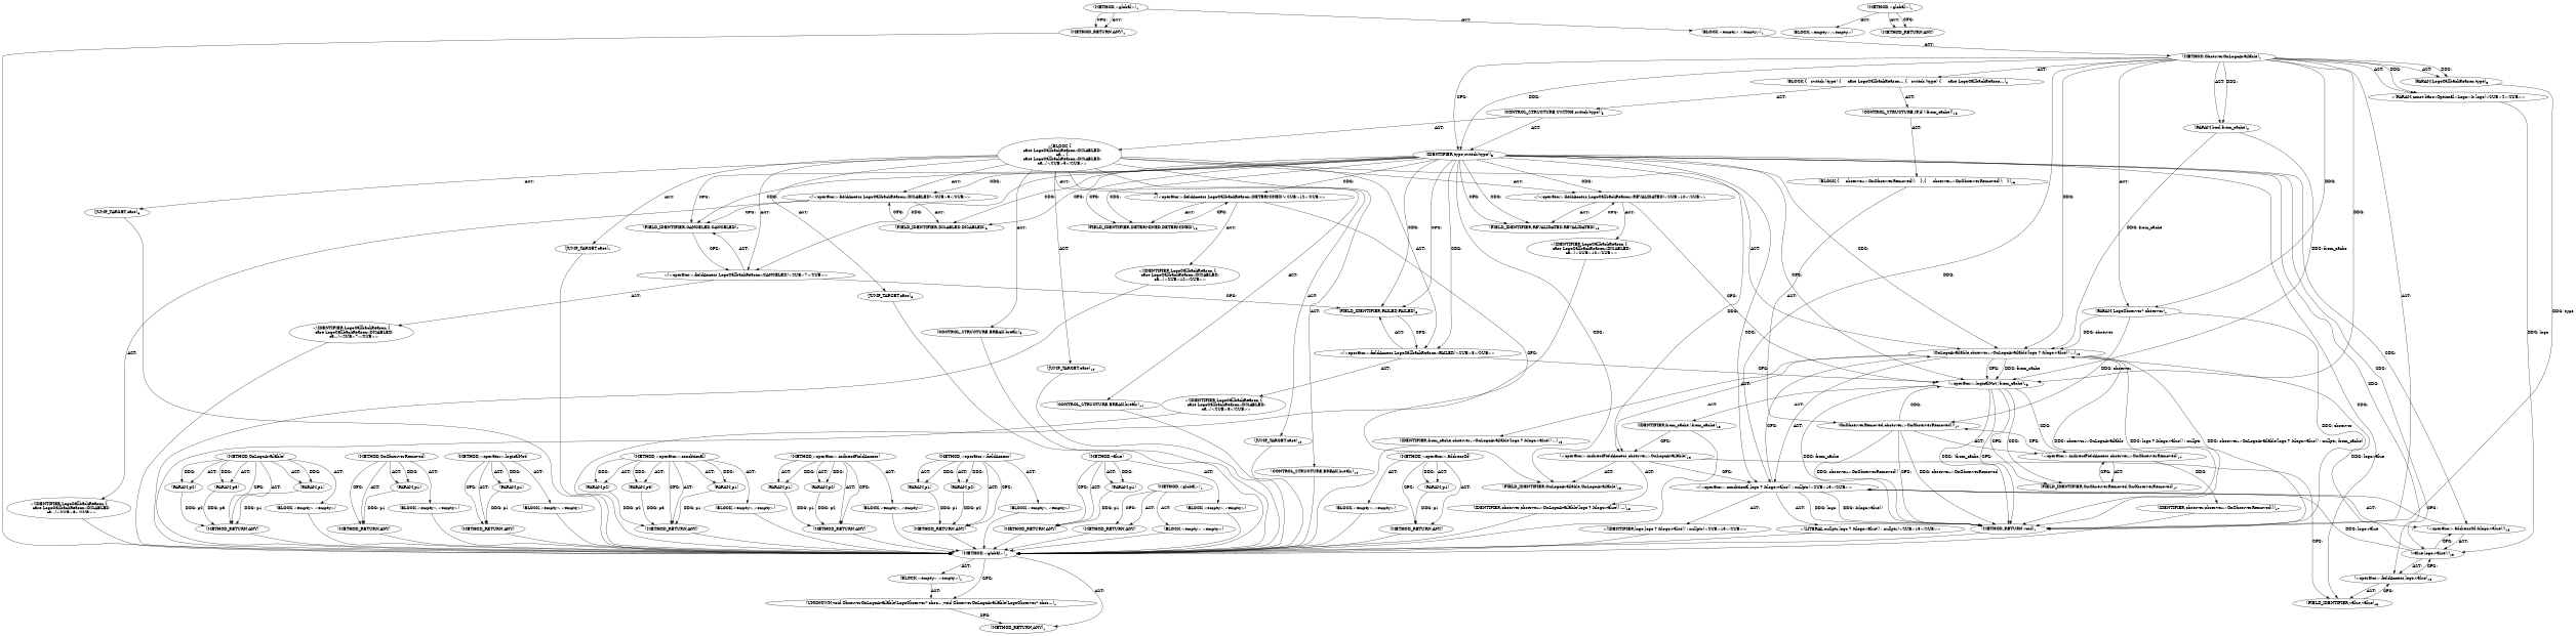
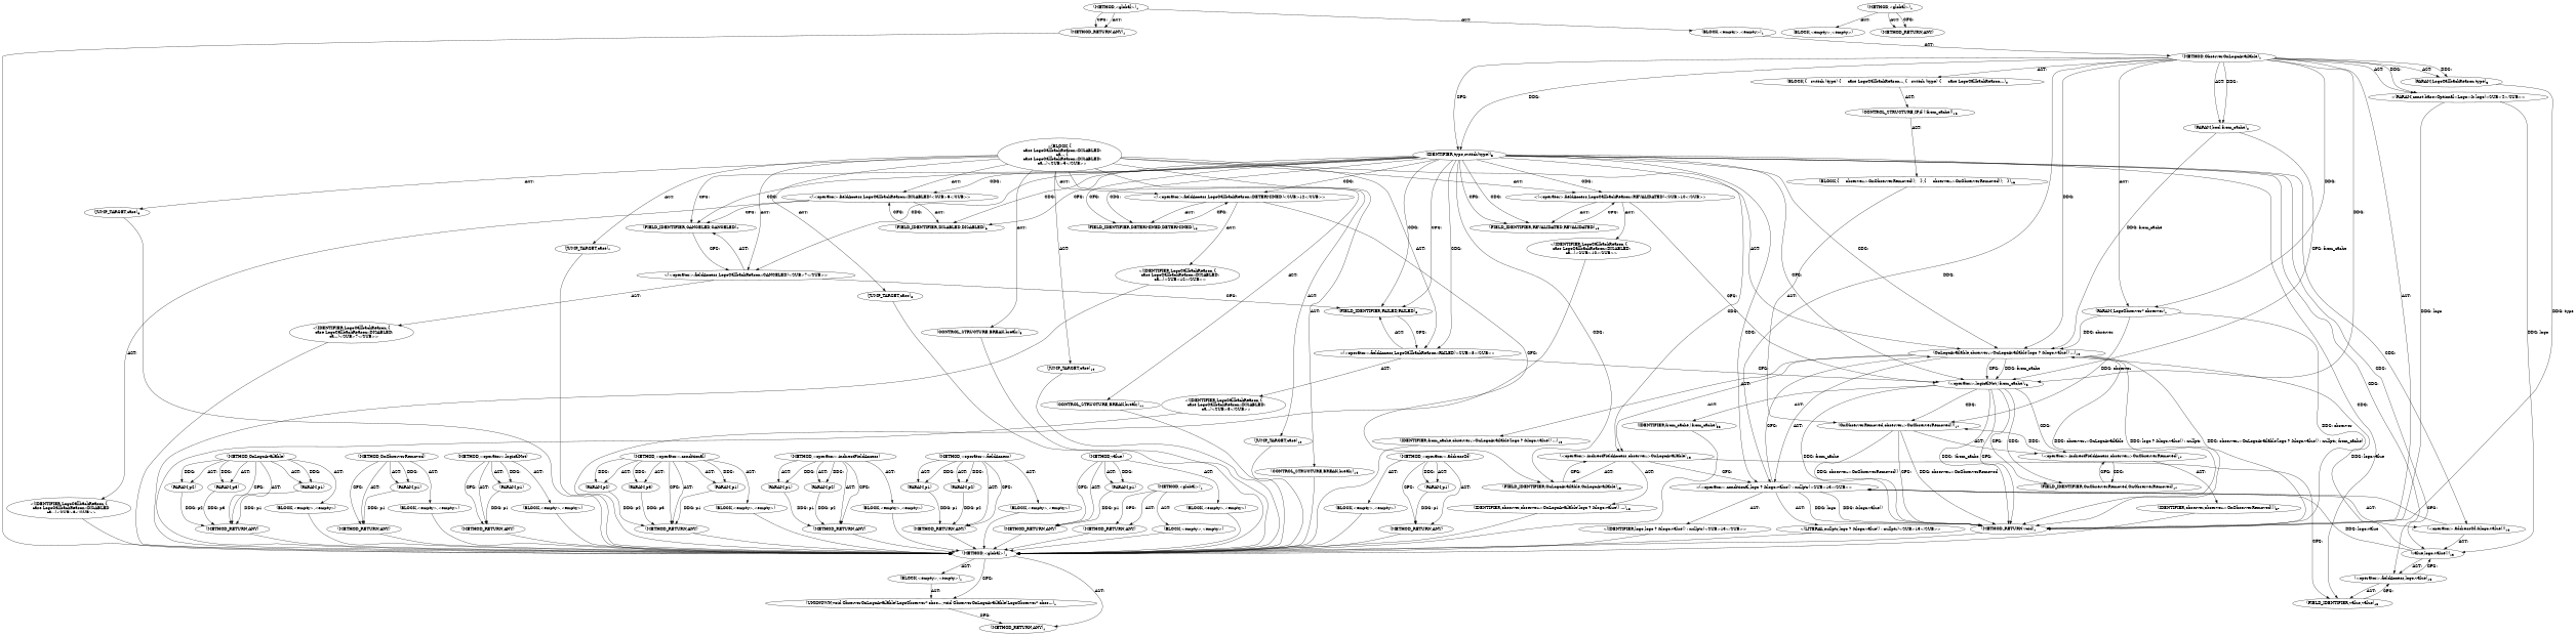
  digraph {
    n1 [label=<(METHOD,&lt;operator&gt;.addressOf)>]
    n2 [label=<(PARAM,p1)>]
    n3 [label=<(BLOCK,&lt;empty&gt;,&lt;empty&gt;)>]
    n4 [label=<(METHOD_RETURN,ANY)>]
    n5 [label=<(METHOD,&lt;global&gt;)<SUB>1</SUB>>]
    n6 [label=<(BLOCK,&lt;empty&gt;,&lt;empty&gt;)<SUB>1</SUB>>]
    n7 [label=<(UNKNOWN,void ObserverOnLogoAvailable(LogoObserver* obse...,void ObserverOnLogoAvailable(LogoObserver* obse...)<SUB>1</SUB>>]
    n8 [label=<(METHOD_RETURN,ANY)<SUB>1</SUB>>]
    n9 [label=<(METHOD,&lt;global&gt;)<SUB>1</SUB>>]
    n10 [label=<(BLOCK,&lt;empty&gt;,&lt;empty&gt;)<SUB>1</SUB>>]
    n11 [label=<(METHOD_RETURN,ANY)<SUB>1</SUB>>]
    n12 [label=<(METHOD,ObserverOnLogoAvailable)<SUB>1</SUB>>]
    n13 [label=<(PARAM,LogoObserver* observer)<SUB>1</SUB>>]
    n14 [label=<(PARAM,bool from_cache)<SUB>2</SUB>>]
    n15 [label=<(PARAM,LogoCallbackReason type)<SUB>3</SUB>>]
    n16 [label="<(PARAM,const base::Optional&lt;Logo&gt;&amp; logo)<SUB>4</SUB>>"]
    n17 [label=<(BLOCK,{   switch (type) {     case LogoCallbackReason...,{   switch (type) {     case LogoCallbackReason...)<SUB>4</SUB>>]
    n18 [label=<(IDENTIFIER,type,switch(type))<SUB>5</SUB>>]
    n19 [label=<(OnLogoAvailable,observer-&gt;OnLogoAvailable(logo ? &amp;logo.value() ...)<SUB>13</SUB>>]
    n20 [label="<(&lt;operator&gt;.conditional,logo ? &amp;logo.value() : nullptr)<SUB>13</SUB>>"]
    n21 [label=<(&lt;operator&gt;.logicalNot,!from_cache)<SUB>76</SUB>>]
    n22 [label=<(METHOD_RETURN,void)<SUB>1</SUB>>]
    n23 [label=<(OnObserverRemoved,observer-&gt;OnObserverRemoved())<SUB>17</SUB>>]
    n24 [label=<(value,logo.value())<SUB>13</SUB>>]
-   n25 [label=<(CONTROL_STRUCTURE,SWITCH,switch(type))<SUB>5</SUB>>]
    n26 [label=<(CONTROL_STRUCTURE,IF,if (!from_cache))<SUB>16</SUB>>]
    n27 [label="<(&lt;operator&gt;.fieldAccess,LogoCallbackReason::DISABLED)<SUB>6</SUB>>"]
    n28 [label=<(FIELD_IDENTIFIER,DISABLED,DISABLED)<SUB>6</SUB>>]
    n29 [label="<(&lt;operator&gt;.fieldAccess,LogoCallbackReason::CANCELED)<SUB>7</SUB>>"]
    n30 [label=<(FIELD_IDENTIFIER,CANCELED,CANCELED)<SUB>7</SUB>>]
    n31 [label="<(&lt;operator&gt;.fieldAccess,LogoCallbackReason::FAILED)<SUB>8</SUB>>"]
    n32 [label=<(FIELD_IDENTIFIER,FAILED,FAILED)<SUB>8</SUB>>]
    n33 [label="<(&lt;operator&gt;.fieldAccess,LogoCallbackReason::REVALIDATED)<SUB>10</SUB>>"]
    n34 [label=<(FIELD_IDENTIFIER,REVALIDATED,REVALIDATED)<SUB>10</SUB>>]
    n35 [label="<(&lt;operator&gt;.fieldAccess,LogoCallbackReason::DETERMINED)<SUB>12</SUB>>"]
    n36 [label=<(FIELD_IDENTIFIER,DETERMINED,DETERMINED)<SUB>12</SUB>>]
    n37 [label=<(&lt;operator&gt;.indirectFieldAccess,observer-&gt;OnLogoAvailable)<SUB>13</SUB>>]
    n38 [label=<(FIELD_IDENTIFIER,OnLogoAvailable,OnLogoAvailable)<SUB>13</SUB>>]
    n39 [label=<(&lt;operator&gt;.addressOf,&amp;logo.value())<SUB>13</SUB>>]
    n40 [label=<(&lt;operator&gt;.fieldAccess,logo.value)<SUB>13</SUB>>]
    n41 [label=<(FIELD_IDENTIFIER,value,value)<SUB>13</SUB>>]
    n42 [label=<(IDENTIFIER,from_cache,observer-&gt;OnLogoAvailable(logo ? &amp;logo.value() ...)<SUB>13</SUB>>]
    n43 [label="<(IDENTIFIER,logo,logo ? &amp;logo.value() : nullptr)<SUB>13</SUB>>"]
    n44 [label="<(LITERAL,nullptr,logo ? &amp;logo.value() : nullptr)<SUB>13</SUB>>"]
-   n45 [label=<(IDENTIFIER,from_cache,!from_cache)<SUB>16</SUB>>]
+   n45 [label=<(IDENTIFIER,from_cache,!from_cache)<SUB>56</SUB>>]
    n46 [label=<(&lt;operator&gt;.indirectFieldAccess,observer-&gt;OnObserverRemoved)<SUB>17</SUB>>]
    n47 [label=<(FIELD_IDENTIFIER,OnObserverRemoved,OnObserverRemoved)<SUB>17</SUB>>]
    n48 [label="<(BLOCK,{\n    case LogoCallbackReason::DISABLED:\n    ca...,{\n    case LogoCallbackReason::DISABLED:\n    ca...)<SUB>5</SUB>>"]
    n49 [label=<(BLOCK,{     observer-&gt;OnObserverRemoved();   },{     observer-&gt;OnObserverRemoved();   })<SUB>16</SUB>>]
    n50 [label=<(JUMP_TARGET,case)<SUB>6</SUB>>]
    n51 [label=<(JUMP_TARGET,case)<SUB>7</SUB>>]
    n52 [label=<(JUMP_TARGET,case)<SUB>8</SUB>>]
    n53 [label=<(CONTROL_STRUCTURE,BREAK,break;)<SUB>9</SUB>>]
    n54 [label=<(JUMP_TARGET,case)<SUB>10</SUB>>]
    n55 [label=<(CONTROL_STRUCTURE,BREAK,break;)<SUB>11</SUB>>]
    n56 [label=<(JUMP_TARGET,case)<SUB>12</SUB>>]
    n57 [label=<(CONTROL_STRUCTURE,BREAK,break;)<SUB>14</SUB>>]
    n58 [label="<(IDENTIFIER,LogoCallbackReason,{\n    case LogoCallbackReason::DISABLED:\n    ca...)<SUB>6</SUB>>"]
    n59 [label="<(IDENTIFIER,LogoCallbackReason,{\n    case LogoCallbackReason::DISABLED:\n    ca...)<SUB>7</SUB>>"]
    n60 [label="<(IDENTIFIER,LogoCallbackReason,{\n    case LogoCallbackReason::DISABLED:\n    ca...)<SUB>8</SUB>>"]
    n61 [label="<(IDENTIFIER,LogoCallbackReason,{\n    case LogoCallbackReason::DISABLED:\n    ca...)<SUB>10</SUB>>"]
    n62 [label="<(IDENTIFIER,LogoCallbackReason,{\n    case LogoCallbackReason::DISABLED:\n    ca...)<SUB>12</SUB>>"]
    n63 [label=<(IDENTIFIER,observer,observer-&gt;OnLogoAvailable(logo ? &amp;logo.value() ...)<SUB>13</SUB>>]
-   n64 [label=<(IDENTIFIER,observer,observer-&gt;OnObserverRemoved())<SUB>17</SUB>>]
+   n64 [label=<(IDENTIFIER,observer,observer-&gt;OnObserverRemoved())<SUB>67</SUB>>]
    n65 [label=<(METHOD,OnLogoAvailable)>]
    n66 [label=<(PARAM,p1)>]
    n67 [label=<(PARAM,p2)>]
    n68 [label=<(PARAM,p3)>]
    n69 [label=<(BLOCK,&lt;empty&gt;,&lt;empty&gt;)>]
    n70 [label=<(METHOD_RETURN,ANY)>]
    n71 [label=<(METHOD,OnObserverRemoved)>]
    n72 [label=<(PARAM,p1)>]
    n73 [label=<(BLOCK,&lt;empty&gt;,&lt;empty&gt;)>]
    n74 [label=<(METHOD_RETURN,ANY)>]
    n75 [label=<(METHOD,&lt;operator&gt;.logicalNot)>]
    n76 [label=<(PARAM,p1)>]
    n77 [label=<(BLOCK,&lt;empty&gt;,&lt;empty&gt;)>]
    n78 [label=<(METHOD_RETURN,ANY)>]
    n79 [label=<(METHOD,&lt;operator&gt;.conditional)>]
    n80 [label=<(PARAM,p1)>]
    n81 [label=<(PARAM,p2)>]
    n82 [label=<(PARAM,p3)>]
    n83 [label=<(BLOCK,&lt;empty&gt;,&lt;empty&gt;)>]
    n84 [label=<(METHOD_RETURN,ANY)>]
    n85 [label=<(METHOD,&lt;operator&gt;.indirectFieldAccess)>]
    n86 [label=<(PARAM,p1)>]
    n87 [label=<(PARAM,p2)>]
    n88 [label=<(BLOCK,&lt;empty&gt;,&lt;empty&gt;)>]
    n89 [label=<(METHOD_RETURN,ANY)>]
    n90 [label=<(METHOD,&lt;operator&gt;.fieldAccess)>]
    n91 [label=<(PARAM,p1)>]
    n92 [label=<(PARAM,p2)>]
    n93 [label=<(BLOCK,&lt;empty&gt;,&lt;empty&gt;)>]
    n94 [label=<(METHOD_RETURN,ANY)>]
    n95 [label=<(METHOD,&lt;global&gt;)<SUB>1</SUB>>]
    n96 [label=<(BLOCK,&lt;empty&gt;,&lt;empty&gt;)>]
    n97 [label=<(METHOD_RETURN,ANY)>]
    n98 [label=<(METHOD,value)>]
    n99 [label=<(PARAM,p1)>]
    n100 [label=<(BLOCK,&lt;empty&gt;,&lt;empty&gt;)>]
    n101 [label=<(METHOD_RETURN,ANY)>]
    n102 [label=<(METHOD,&lt;global&gt;)<SUB>1</SUB>>]
    n103 [label=<(BLOCK,&lt;empty&gt;,&lt;empty&gt;)>]
    n104 [label=<(METHOD_RETURN,ANY)>]
    n1 -> n2 [label="AST: "]
    n1 -> n2 [label="DDG: "]
    n1 -> n3 [label="AST: "]
    n1 -> n4 [label="AST: "]
    n1 -> n4 [label="CFG: "]
    n2 -> n4 [label="DDG: p1"]
    n3 -> n5
    n4 -> n5
    n5 -> n6 [label="AST: "]
    n5 -> n7 [label="CFG: "]
    n5 -> n8 [label="AST: "]
    n6 -> n7 [label="AST: "]
    n7 -> n8 [label="CFG: "]
    n9 -> n10 [label="AST: "]
    n9 -> n11 [label="AST: "]
    n9 -> n11 [label="CFG: "]
    n10 -> n12 [label="AST: "]
    n11 -> n5
    n12 -> n13 [label="AST: "]
    n12 -> n13 [label="DDG: "]
    n12 -> n14 [label="AST: "]
    n12 -> n14 [label="DDG: "]
    n12 -> n15 [label="AST: "]
    n12 -> n15 [label="DDG: "]
    n12 -> n16 [label="AST: "]
    n12 -> n16 [label="DDG: "]
    n12 -> n17 [label="AST: "]
    n12 -> n18 [label="CFG: "]
    n12 -> n18 [label="DDG: "]
    n12 -> n19 [label="DDG: "]
    n12 -> n20 [label="DDG: "]
    n12 -> n21 [label="DDG: "]
    n12 -> n22 [label="AST: "]
    n13 -> n19 [label="DDG: observer"]
    n13 -> n22 [label="DDG: observer"]
    n13 -> n23 [label="DDG: observer"]
    n14 -> n19 [label="DDG: from_cache"]
-   n14 -> n21 [label="DDG: from_cache"]
+   n14 -> n21 [label="CFG: from_cache"]
    n15 -> n22 [label="DDG: type"]
+   n16 -> n22 [label="DDG: logo"]
    n16 -> n24 [label="DDG: logo"]
-   n17 -> n25 [label="AST: "]
    n17 -> n26 [label="AST: "]
    n18 -> n19 [label="CDG: "]
    n18 -> n20 [label="CDG: "]
    n18 -> n21 [label="CFG: "]
    n18 -> n24 [label="CDG: "]
    n18 -> n27 [label="CDG: "]
    n18 -> n28 [label="CFG: "]
    n18 -> n28 [label="CDG: "]
    n18 -> n29 [label="CDG: "]
    n18 -> n30 [label="CFG: "]
    n18 -> n30 [label="CDG: "]
    n18 -> n31 [label="CDG: "]
    n18 -> n32 [label="CFG: "]
    n18 -> n32 [label="CDG: "]
    n18 -> n33 [label="CDG: "]
    n18 -> n34 [label="CFG: "]
    n18 -> n34 [label="CDG: "]
    n18 -> n35 [label="CDG: "]
    n18 -> n36 [label="CFG: "]
    n18 -> n36 [label="CDG: "]
-   n18 -> n37 [label="DDG: "]
+   n18 -> n37 [label="CDG: "]
    n18 -> n38 [label="CDG: "]
    n18 -> n39 [label="CDG: "]
    n18 -> n40 [label="CDG: "]
    n18 -> n41 [label="CDG: "]
    n19 -> n20 [label="AST: "]
    n19 -> n21 [label="CFG: "]
    n19 -> n21 [label="DDG: from_cache"]
    n19 -> n22 [label="DDG: observer-&gt;OnLogoAvailable"]
    n19 -> n22 [label="DDG: logo ? &amp;logo.value() : nullptr"]
    n19 -> n22 [label="DDG: observer-&gt;OnLogoAvailable(logo ? &amp;logo.value() : nullptr, from_cache)"]
    n19 -> n37 [label="AST: "]
    n19 -> n42 [label="AST: "]
    n20 -> n19 [label="CFG: "]
    n20 -> n22 [label="DDG: logo"]
    n20 -> n22 [label="DDG: &amp;logo.value()"]
    n20 -> n39 [label="AST: "]
    n20 -> n43 [label="AST: "]
    n20 -> n44 [label="AST: "]
    n21 -> n22 [label="CFG: "]
    n21 -> n22 [label="DDG: from_cache"]
    n21 -> n22 [label="DDG: !from_cache"]
-   n23 -> n21 [label="CDG: "]
+   n21 -> n23 [label="CDG: "]
    n21 -> n45 [label="AST: "]
    n21 -> n46 [label="CDG: "]
    n21 -> n47 [label="CFG: "]
    n21 -> n47 [label="CDG: "]
    n22 -> n5
    n23 -> n22 [label="CFG: "]
    n23 -> n22 [label="DDG: observer-&gt;OnObserverRemoved"]
    n23 -> n22 [label="DDG: observer-&gt;OnObserverRemoved()"]
    n23 -> n46 [label="AST: "]
    n24 -> n19 [label="DDG: logo.value"]
    n24 -> n20 [label="DDG: logo.value"]
-   n24 -> n39 [label="CFG: "]
    n24 -> n40 [label="AST: "]
-   n25 -> n18 [label="AST: "]
-   n25 -> n48 [label="AST: "]
    n26 -> n49 [label="AST: "]
    n27 -> n28 [label="AST: "]
    n27 -> n30 [label="CFG: "]
    n27 -> n58 [label="AST: "]
    n28 -> n27 [label="CFG: "]
    n29 -> n30 [label="AST: "]
    n29 -> n32 [label="CFG: "]
    n29 -> n59 [label="AST: "]
    n30 -> n29 [label="CFG: "]
    n31 -> n21 [label="CFG: "]
    n31 -> n32 [label="AST: "]
    n31 -> n60 [label="AST: "]
    n32 -> n31 [label="CFG: "]
    n33 -> n21 [label="CFG: "]
    n33 -> n34 [label="AST: "]
    n33 -> n61 [label="AST: "]
    n34 -> n33 [label="CFG: "]
    n35 -> n36 [label="AST: "]
    n35 -> n38 [label="CFG: "]
    n35 -> n62 [label="AST: "]
    n36 -> n35 [label="CFG: "]
    n37 -> n20 [label="CFG: "]
    n37 -> n38 [label="AST: "]
    n37 -> n41 [label="CFG: "]
    n37 -> n63 [label="AST: "]
-   n45 -> n37 [label="CFG: "]
+   n38 -> n37 [label="CFG: "]
    n39 -> n20 [label="CFG: "]
    n39 -> n24 [label="AST: "]
    n40 -> n24 [label="CFG: "]
    n40 -> n41 [label="AST: "]
    n41 -> n40 [label="CFG: "]
    n42 -> n5
    n43 -> n5
    n44 -> n5
    n45 -> n5
-   n46 -> n23 [label="CFG: "]
-   n46 -> n47 [label="AST: "]
-   n46 -> n64 [label="DDG: "]
+   n46 -> n23 [label="DDG: "]
+   n46 -> n47 [label="CDG: "]
+   n46 -> n64 [label="AST: "]
    n47 -> n46 [label="CFG: "]
    n48 -> n19 [label="AST: "]
    n48 -> n27 [label="AST: "]
    n48 -> n29 [label="AST: "]
    n48 -> n31 [label="AST: "]
    n48 -> n33 [label="AST: "]
    n48 -> n35 [label="AST: "]
    n48 -> n50 [label="AST: "]
    n48 -> n51 [label="AST: "]
    n48 -> n52 [label="AST: "]
    n48 -> n53 [label="AST: "]
    n48 -> n54 [label="AST: "]
    n48 -> n55 [label="AST: "]
    n48 -> n56 [label="AST: "]
    n48 -> n57 [label="AST: "]
    n49 -> n23 [label="AST: "]
    n50 -> n5
    n51 -> n5
    n52 -> n5
    n53 -> n5
    n54 -> n5
    n55 -> n5
    n56 -> n5
    n57 -> n5
    n58 -> n5
    n59 -> n5
    n60 -> n5
    n61 -> n5
    n62 -> n5
    n63 -> n5
    n64 -> n5
    n65 -> n66 [label="AST: "]
    n65 -> n66 [label="DDG: "]
    n65 -> n67 [label="AST: "]
    n65 -> n67 [label="DDG: "]
    n65 -> n68 [label="AST: "]
    n65 -> n68 [label="DDG: "]
    n65 -> n69 [label="AST: "]
    n65 -> n70 [label="AST: "]
    n65 -> n70 [label="CFG: "]
    n66 -> n70 [label="DDG: p1"]
    n67 -> n70 [label="DDG: p2"]
    n68 -> n70 [label="DDG: p3"]
    n69 -> n5
    n70 -> n5
    n71 -> n72 [label="AST: "]
    n71 -> n72 [label="DDG: "]
    n71 -> n73 [label="AST: "]
    n71 -> n74 [label="AST: "]
    n71 -> n74 [label="CFG: "]
    n72 -> n74 [label="DDG: p1"]
    n73 -> n5
    n74 -> n5
    n75 -> n76 [label="AST: "]
    n75 -> n76 [label="DDG: "]
    n75 -> n77 [label="AST: "]
    n75 -> n78 [label="AST: "]
    n75 -> n78 [label="CFG: "]
    n76 -> n78 [label="DDG: p1"]
    n77 -> n5
    n78 -> n5
    n79 -> n80 [label="AST: "]
    n79 -> n80 [label="DDG: "]
    n79 -> n81 [label="AST: "]
    n79 -> n81 [label="DDG: "]
    n79 -> n82 [label="AST: "]
    n79 -> n82 [label="DDG: "]
    n79 -> n83 [label="AST: "]
    n79 -> n84 [label="AST: "]
    n79 -> n84 [label="CFG: "]
    n80 -> n84 [label="DDG: p1"]
    n81 -> n84 [label="DDG: p2"]
    n82 -> n84 [label="DDG: p3"]
    n83 -> n5
    n84 -> n5
    n85 -> n86 [label="AST: "]
    n85 -> n86 [label="DDG: "]
    n85 -> n87 [label="AST: "]
    n85 -> n87 [label="DDG: "]
    n85 -> n88 [label="AST: "]
    n85 -> n89 [label="AST: "]
    n85 -> n89 [label="CFG: "]
    n86 -> n89 [label="DDG: p1"]
    n87 -> n89 [label="DDG: p2"]
    n88 -> n5
    n89 -> n5
    n90 -> n91 [label="AST: "]
    n90 -> n91 [label="DDG: "]
    n90 -> n92 [label="AST: "]
    n90 -> n92 [label="DDG: "]
    n90 -> n93 [label="AST: "]
    n90 -> n94 [label="AST: "]
    n90 -> n94 [label="CFG: "]
    n91 -> n94 [label="DDG: p1"]
    n92 -> n94 [label="DDG: p2"]
    n93 -> n5
    n94 -> n5
    n95 -> n96 [label="AST: "]
    n95 -> n97 [label="AST: "]
    n95 -> n97 [label="CFG: "]
    n96 -> n5
    n97 -> n5
    n98 -> n99 [label="AST: "]
    n98 -> n99 [label="DDG: "]
    n98 -> n100 [label="AST: "]
    n98 -> n101 [label="AST: "]
    n98 -> n101 [label="CFG: "]
    n99 -> n101 [label="DDG: p1"]
    n100 -> n5
    n101 -> n5
    n102 -> n103 [label="AST: "]
    n102 -> n104 [label="AST: "]
    n102 -> n104 [label="CFG: "]
  }
